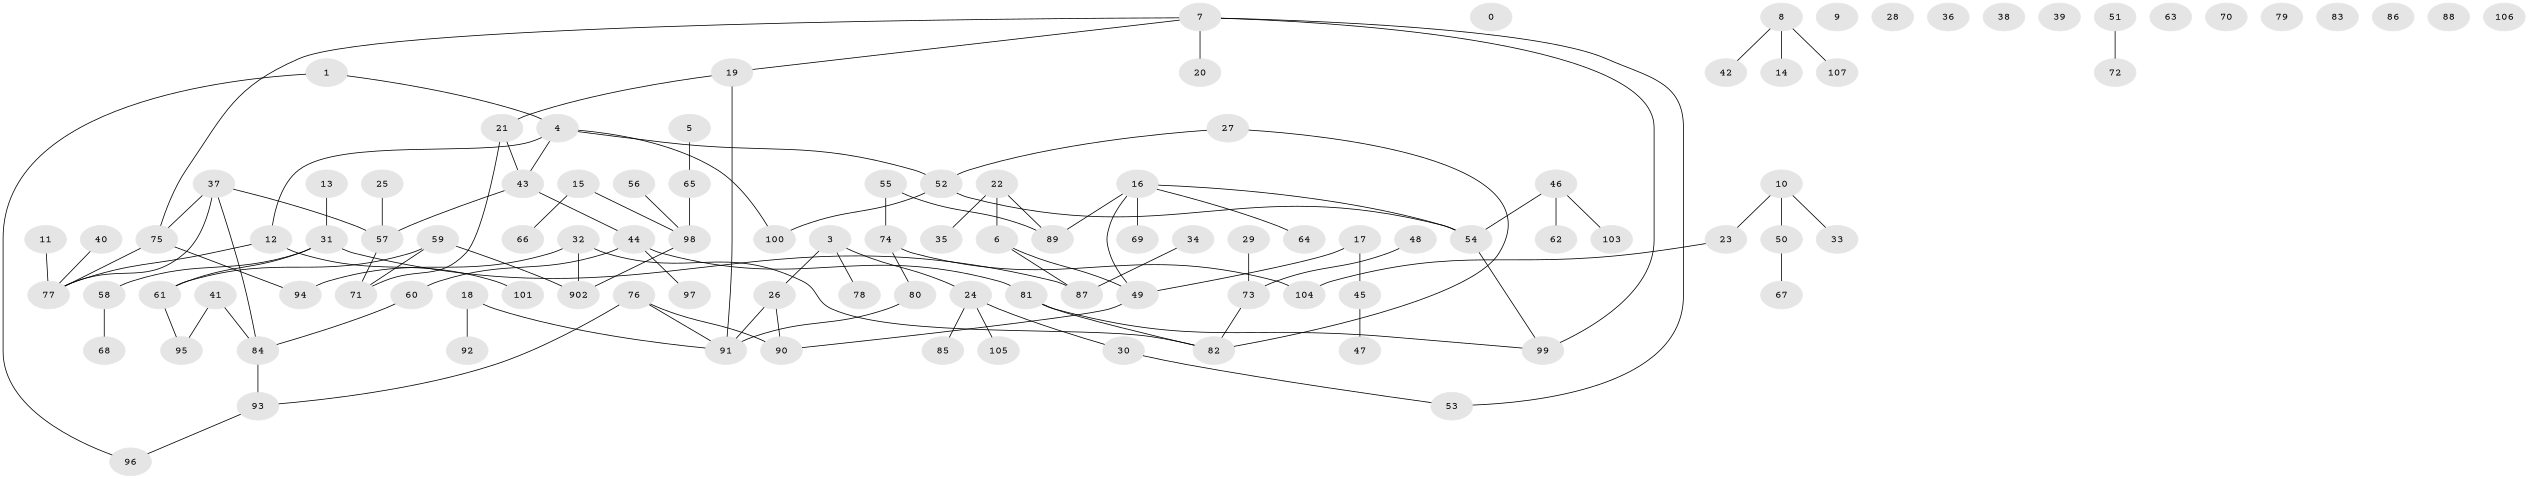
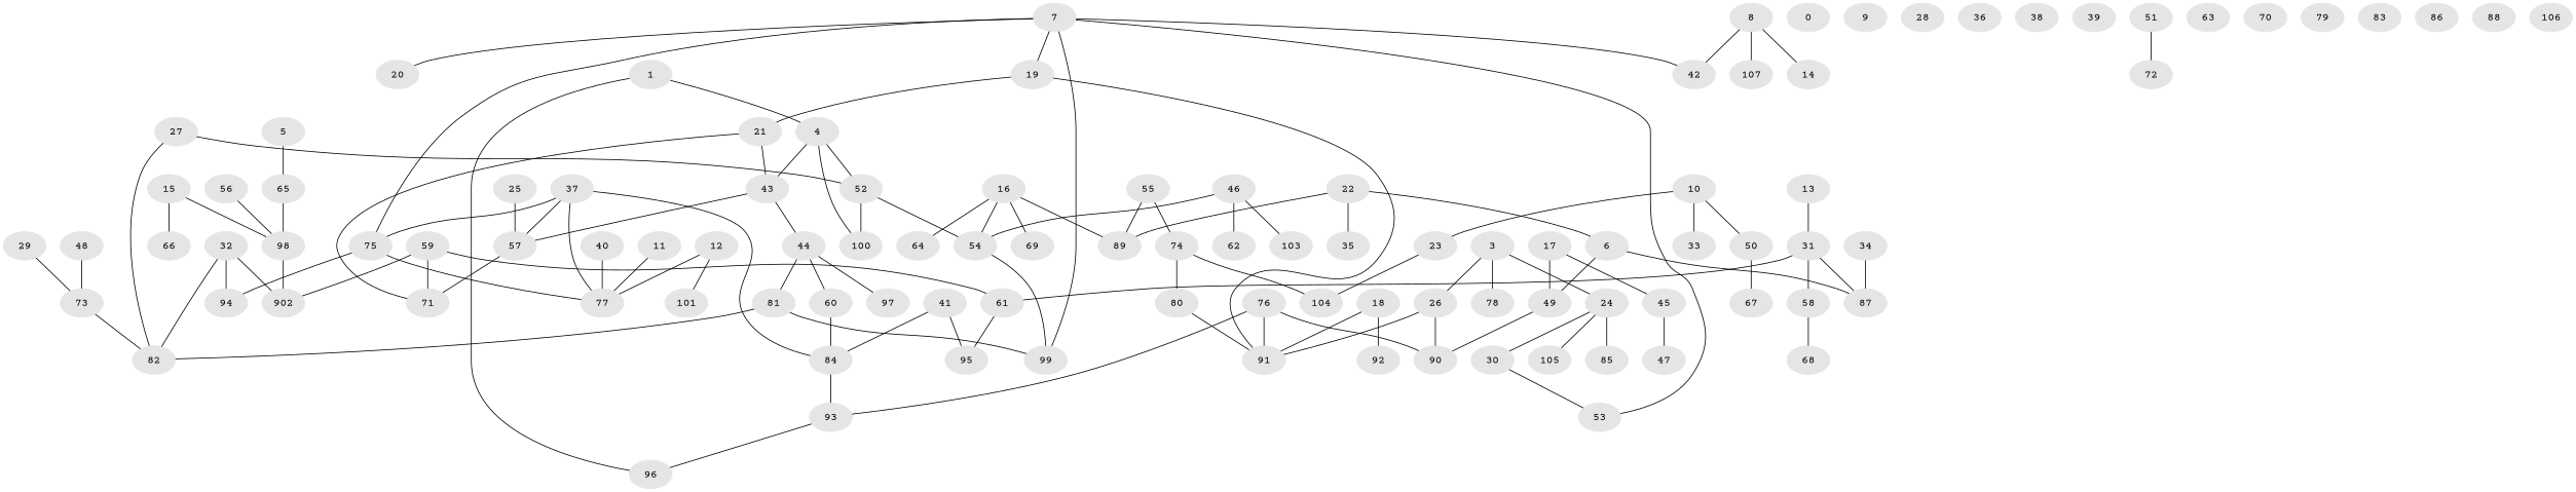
  graph {
    fontname="Courier Prime"
    node [color=gray90 fontname="Courier Prime" style=filled]
    edge [fontname="Courier Prime"]
    1
    4
    96
    12
    43
    52
    100
    n8 [label=0]
    3
    24
    26
    78
    30
    85
    105
    91
    90
    77
    101
    57
    44
    54
    5
    65
    98
    6
    49
    87
    7
    19
    20
    42
    53
    75
    99
    21
    58
    68
    94
    8
    14
    107
    9
    10
    23
    33
    50
    104
    67
    11
    13
    31
    61
    15
    66
    n56 [label=902]
    16
    64
    69
    89
    17
    45
    47
    18
    92
    71
    22
    35
    25
    27
    82
    28
    29
    73
    95
    32
    34
    36
    37
    84
    93
    38
    39
    40
    41
    60
    81
    97
    46
    62
    103
    48
    51
    72
    55
    74
    80
    56
    59
    63
    70
    76
    79
    83
    86
    88
    106
    1 -- 4
    1 -- 96
-   4 -- 12
    4 -- 43
    4 -- 52
    4 -- 100
    12 -- 77
    12 -- 101
    43 -- 57
    43 -- 44
    52 -- 100
    52 -- 54
    3 -- 24
    3 -- 26
    3 -- 78
    24 -- 30
    24 -- 85
    24 -- 105
    26 -- 91
    26 -- 90
    30 -- 53
    57 -- 71
    44 -- 60
    44 -- 81
    44 -- 97
    54 -- 99
    5 -- 65
    65 -- 98
    98 -- n56
    6 -- 49
    6 -- 87
    49 -- 90
    7 -- 19
    7 -- 20
+   7 -- 42
    7 -- 53
    7 -- 75
    7 -- 99
    19 -- 91
    19 -- 21
    75 -- 77
    75 -- 94
    21 -- 43
    21 -- 71
    58 -- 68
    8 -- 42
    8 -- 14
    8 -- 107
    10 -- 23
    10 -- 33
    10 -- 50
    23 -- 104
    50 -- 67
    11 -- 77
    13 -- 31
    31 -- 87
    31 -- 58
    31 -- 61
    61 -- 95
    15 -- 98
    15 -- 66
    16 -- 54
-   16 -- 49
    16 -- 64
    16 -- 69
    16 -- 89
    17 -- 49
    17 -- 45
    45 -- 47
    18 -- 91
    18 -- 92
    22 -- 6
    22 -- 89
    22 -- 35
    25 -- 57
    27 -- 52
    27 -- 82
    29 -- 73
    73 -- 82
    32 -- 94
    32 -- n56
    32 -- 82
    34 -- 87
    37 -- 77
    37 -- 57
    37 -- 75
    37 -- 84
    84 -- 93
    93 -- 96
    40 -- 77
    41 -- 95
    41 -- 84
    60 -- 84
    81 -- 99
    81 -- 82
    46 -- 54
    46 -- 62
    46 -- 103
    48 -- 73
    51 -- 72
    55 -- 89
    55 -- 74
    74 -- 104
    74 -- 80
    80 -- 91
    56 -- 98
    59 -- 61
    59 -- n56
    59 -- 71
    76 -- 91
    76 -- 90
    76 -- 93
  }
